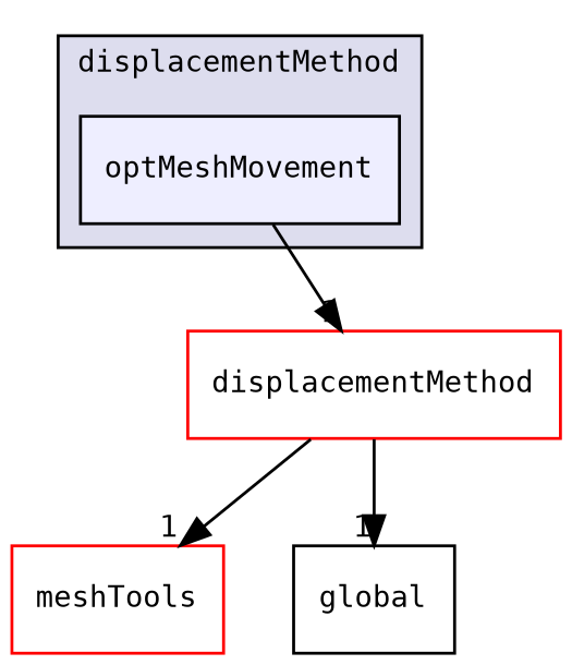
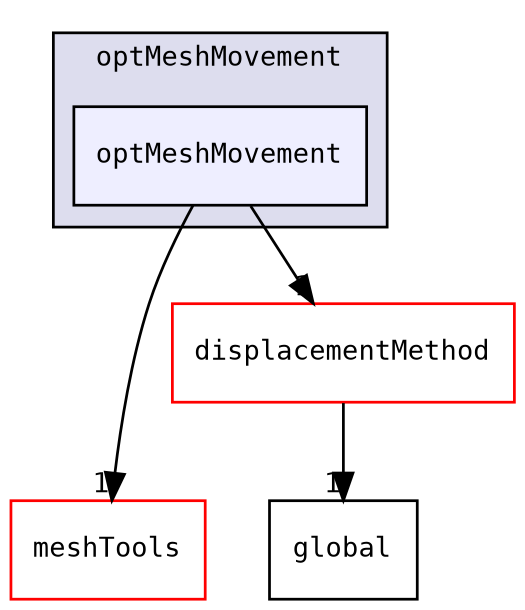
  digraph {
    compound=true
    fontname="DejaVu Sans Mono"
    node [fontname="DejaVu Sans Mono" fontsize=10 shape=box]
    edge [fontname="DejaVu Sans Mono" headlabel=1 labeldistance=1.5 labelfontname=Helvetica labelfontsize=10]
    n1 [fillcolor="#eeeeff" label=optMeshMovement pencolor=black style=filled]
    n2 [color=red label=displacementMethod]
    n3 [color=red label=meshTools]
    n4 [label=global]
    subgraph cluster_1 {
      bgcolor="#ddddee"
      fontsize=10
-     label=displacementMethod
+     label=optMeshMovement
      pencolor=black
      n1
    }
    n1 -> n2
-   n2 -> n3
+   n1 -> n3
    n2 -> n4
  }
